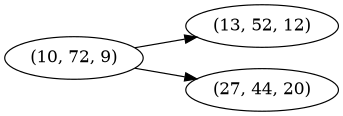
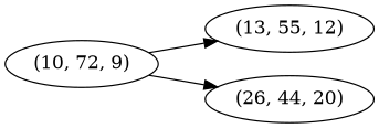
  digraph {
    rankdir=LR
    "(10, 72, 9)"
-   "(13, 55, 12)" [label="(13, 52, 12)"]
-   "(27, 44, 20)"
+   "(13, 55, 12)"
+   "(27, 44, 20)" [label="(26, 44, 20)"]
    "(10, 72, 9)" -> "(13, 55, 12)"
    "(10, 72, 9)" -> "(27, 44, 20)"
  }
